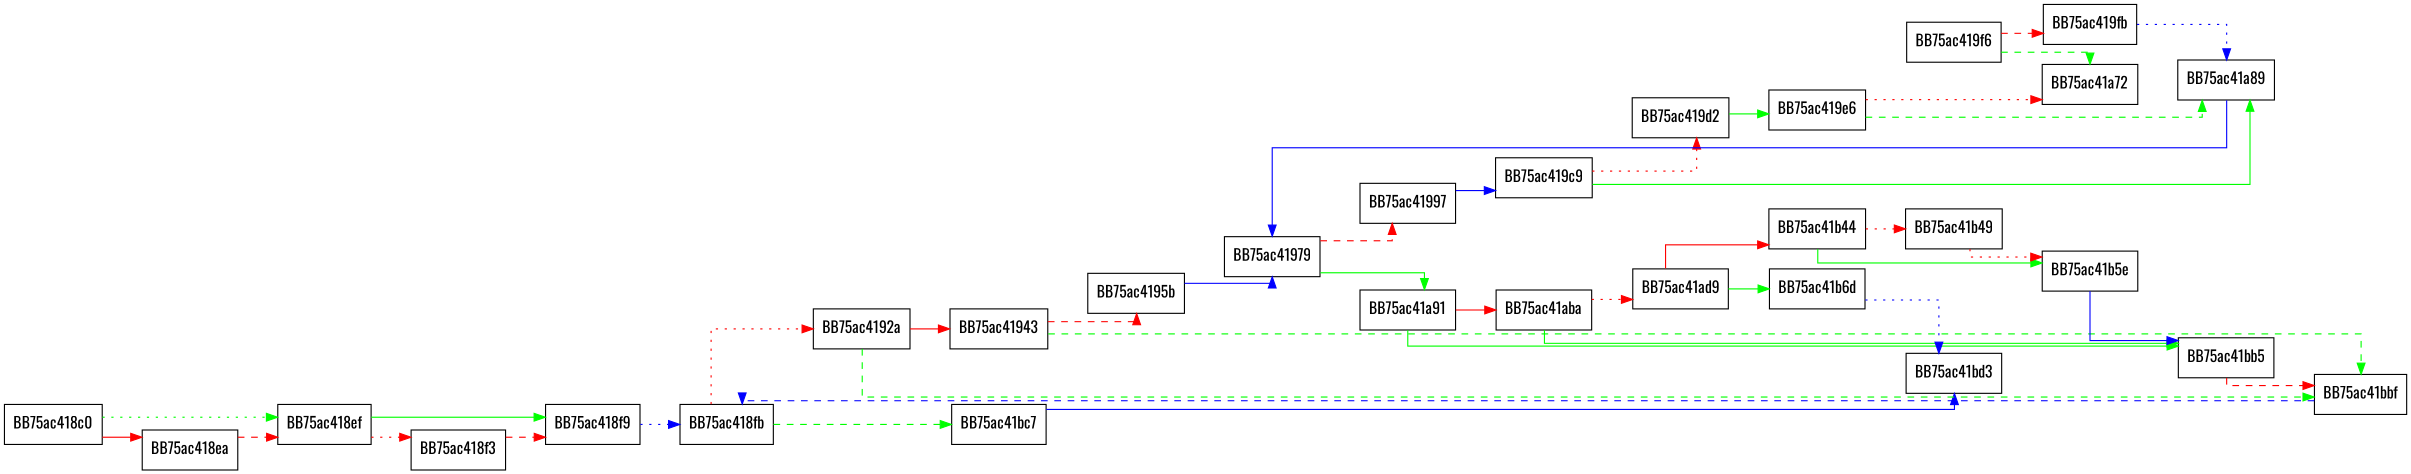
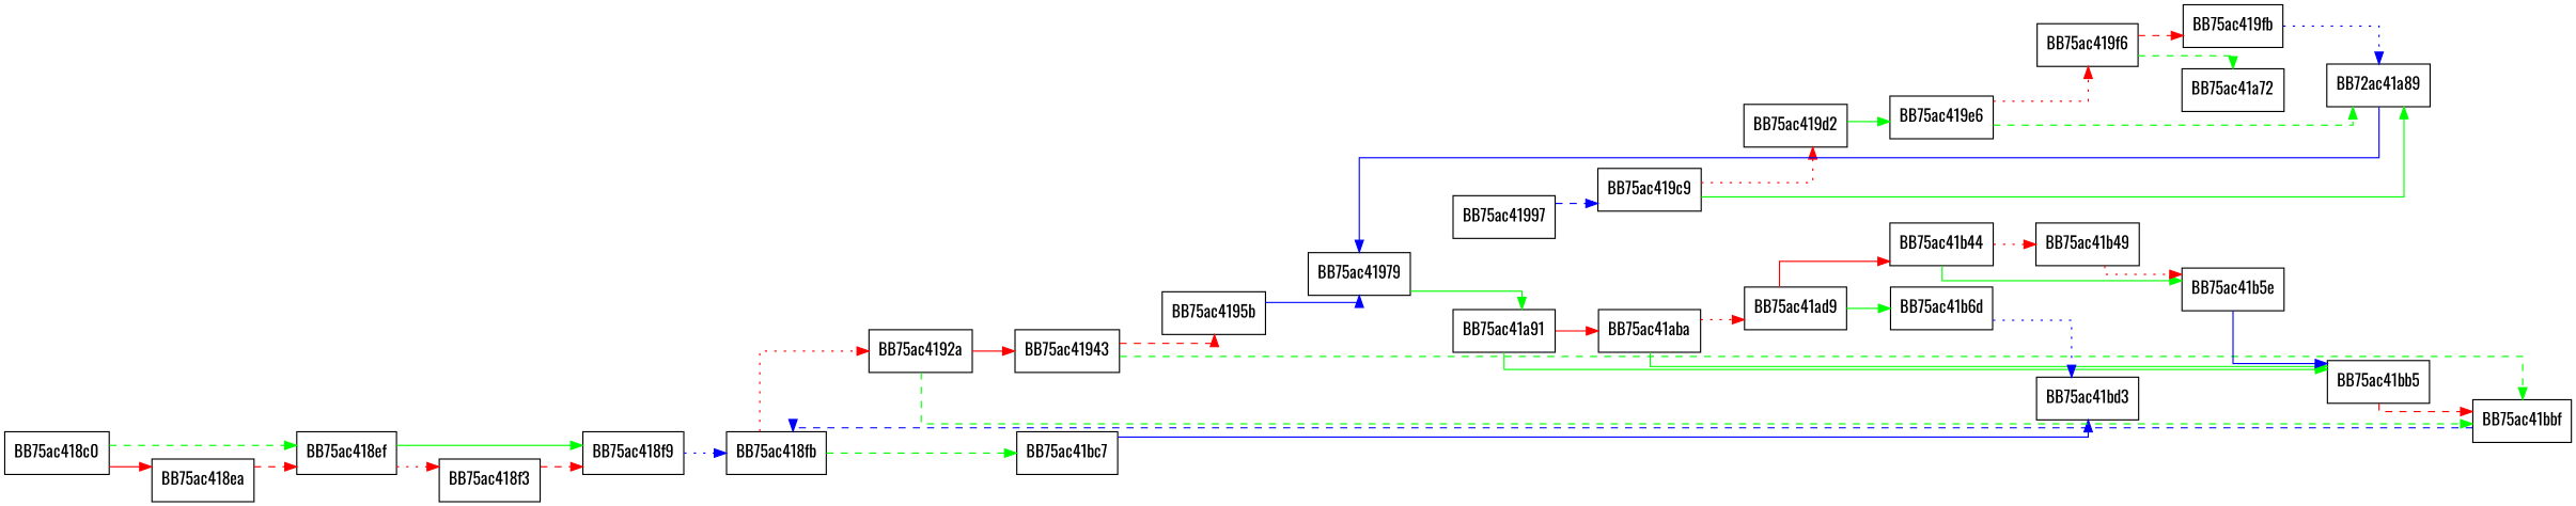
  digraph {
    fontname=Oswald
    rankdir=LR
    splines=ortho
    node [fontname=Oswald shape=box]
    edge [color=red fontname=Oswald style=solid]
    BB75ac418c0
    BB75ac418ef
    BB75ac418ea
    BB75ac418f9
    BB75ac418f3
    BB75ac418fb
    BB75ac41bc7
    BB75ac4192a
    BB75ac41bd3
    BB75ac41bbf
    BB75ac41943
    BB75ac4195b
    BB75ac41979
    BB75ac41a91
    BB75ac41997
    BB75ac41bb5
    BB75ac41aba
    BB75ac419c9
    BB75ac41ad9
-   BB75ac41a89
+   BB75ac41a89 [label=BB72ac41a89]
    BB75ac419d2
    BB75ac419e6
    BB75ac419f6
    BB75ac41a72
    BB75ac419fb
    BB75ac41b6d
    BB75ac41b44
    BB75ac41b5e
    BB75ac41b49
-   BB75ac418c0 -> BB75ac418ef [color=green style=dotted]
+   BB75ac418c0 -> BB75ac418ef [color=green style=dashed]
    BB75ac418c0 -> BB75ac418ea
    BB75ac418ef -> BB75ac418f9 [color=green]
    BB75ac418ef -> BB75ac418f3 [style=dotted]
    BB75ac418ea -> BB75ac418ef [style=dashed]
    BB75ac418f9 -> BB75ac418fb [color=blue style=dotted]
    BB75ac418f3 -> BB75ac418f9 [style=dashed]
    BB75ac418fb -> BB75ac41bc7 [color=green style=dashed]
    BB75ac418fb -> BB75ac4192a [style=dotted]
    BB75ac41bc7 -> BB75ac41bd3 [color=blue]
    BB75ac4192a -> BB75ac41bbf [color=green style=dashed]
    BB75ac4192a -> BB75ac41943
    BB75ac41bbf -> BB75ac418fb [color=blue style=dashed]
    BB75ac41943 -> BB75ac41bbf [color=green style=dashed]
    BB75ac41943 -> BB75ac4195b [style=dashed]
    BB75ac4195b -> BB75ac41979 [color=blue]
    BB75ac41979 -> BB75ac41a91 [color=green]
-   BB75ac41979 -> BB75ac41997 [style=dashed]
    BB75ac41a91 -> BB75ac41bb5 [color=green]
    BB75ac41a91 -> BB75ac41aba
-   BB75ac41997 -> BB75ac419c9 [color=blue]
+   BB75ac41997 -> BB75ac419c9 [color=blue style=dashed]
    BB75ac41bb5 -> BB75ac41bbf [style=dashed]
    BB75ac41aba -> BB75ac41bb5 [color=green]
    BB75ac41aba -> BB75ac41ad9 [style=dotted]
    BB75ac419c9 -> BB75ac41a89 [color=green]
    BB75ac419c9 -> BB75ac419d2 [style=dotted]
    BB75ac41ad9 -> BB75ac41b6d [color=green]
    BB75ac41ad9 -> BB75ac41b44
    BB75ac41a89 -> BB75ac41979 [color=blue]
    BB75ac419d2 -> BB75ac419e6 [color=green]
    BB75ac419e6 -> BB75ac41a89 [color=green style=dashed]
-   BB75ac419e6 -> BB75ac41a72 [style=dotted]
+   BB75ac419e6 -> BB75ac419f6 [style=dotted]
    BB75ac419f6 -> BB75ac41a72 [color=green style=dashed]
    BB75ac419f6 -> BB75ac419fb [style=dashed]
    BB75ac419fb -> BB75ac41a89 [color=blue style=dotted]
    BB75ac41b6d -> BB75ac41bd3 [color=blue style=dotted]
    BB75ac41b44 -> BB75ac41b5e [color=green]
    BB75ac41b44 -> BB75ac41b49 [style=dotted]
    BB75ac41b5e -> BB75ac41bb5 [color=blue]
    BB75ac41b49 -> BB75ac41b5e [style=dotted]
  }
